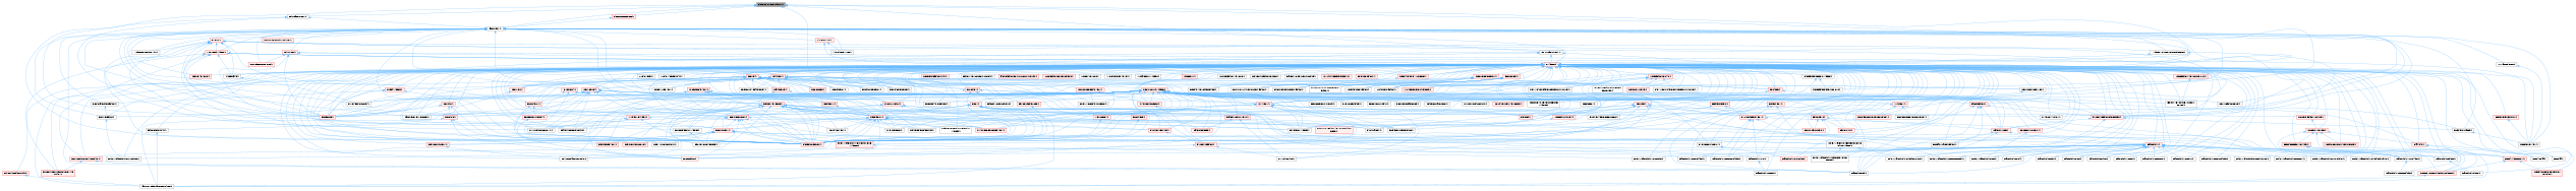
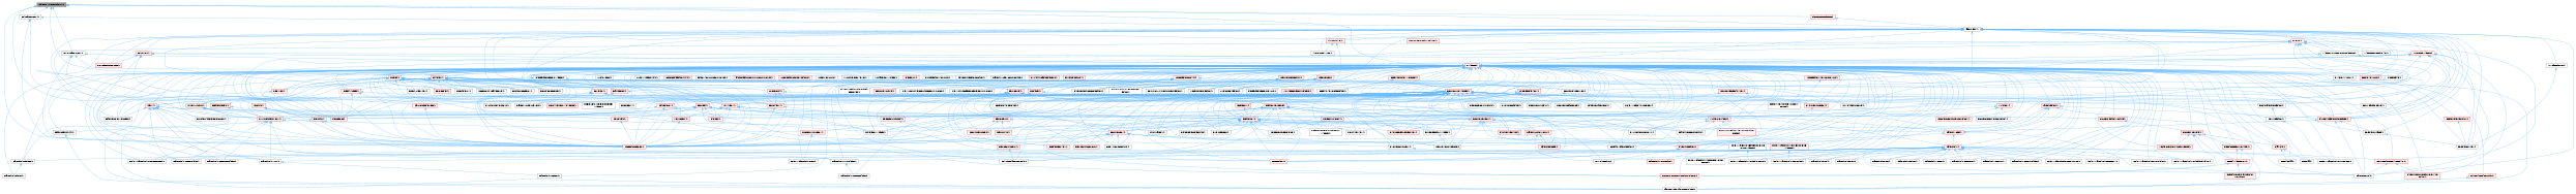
  digraph {
    node [color=grey40 fillcolor=white fontname=Helvetica fontsize=10 shape=box style=filled]
    edge [color=steelblue1 dir=back fontname=Helvetica fontsize=10 labelfontname=Helvetica labelfontsize=10 style=solid]
    n1 [color=gray40 fillcolor=grey60 fontcolor=black height=0.2 label="SlateLayoutTransform.h" width=0.4]
    n2 [height=0.2 label="Geometry.h" width=0.4]
    n3 [color=red fillcolor="#FFF0F0" height=0.2 label="SWidget.h" width=0.4]
    n4 [color=red fillcolor="#FFF0F0" height=0.2 label="SlateSharedPCH.h" width=0.4]
    n5 [color=red fillcolor="#FFF0F0" height=0.2 label="SWindow.h" width=0.4]
    n6 [color=red fillcolor="#FFF0F0" height=0.2 label="SlateCore.h" width=0.4]
    n7 [height=0.2 label="LayoutGeometry.h" width=0.4]
    n8 [height=0.2 label="PaintGeometry.h" width=0.4]
    n9 [color=red fillcolor="#FFF0F0" height=0.2 label="SlateRotatedRect.h" width=0.4]
    n10 [color=red fillcolor="#FFF0F0" height=0.2 label="ArrangedWidget.h" width=0.4]
    n11 [height=0.2 label="SGraphPanel.h" width=0.4]
    n12 [height=0.2 label="SInvalidationPanel.h" width=0.4]
    n13 [height=0.2 label="SDesignerView.h" width=0.4]
    n14 [color=red fillcolor="#FFF0F0" height=0.2 label="BlueprintEditorSharedTab.h" width=0.4]
    n15 [height=0.2 label="SDesignSurface.h" width=0.4]
    n16 [height=0.2 label="SGameLayerManager.h" width=0.4]
    n17 [color=red fillcolor="#FFF0F0" height=0.2 label="STableRow.h" width=0.4]
    n18 [color=red fillcolor="#FFF0F0" height=0.2 label="SScrollBox.h" width=0.4]
    n19 [color=red fillcolor="#FFF0F0" height=0.2 label="STableViewBase.h" width=0.4]
    n20 [height=0.2 label="SVirtualWindow.h" width=0.4]
    n21 [height=0.2 label="SCurveEditor.h" width=0.4]
    n22 [height=0.2 label="SCurveEditorPanel.h" width=0.4]
    n23 [height=0.2 label="SConstraintCanvas.h" width=0.4]
    n24 [height=0.2 label="SColorGradientEditor.h" width=0.4]
    n25 [height=0.2 label="STrackAreaView.h" width=0.4]
    n26 [height=0.2 label="SlateEditableTextLayout.h" width=0.4]
    n27 [color=red fillcolor="#FFF0F0" height=0.2 label="SceneViewport.h" width=0.4]
    n28 [color=red fillcolor="#FFF0F0" height=0.2 label="DrawElementTypes.h" width=0.4]
    n29 [color=red fillcolor="#FFF0F0" height=0.2 label="Events.h" width=0.4]
    n30 [height=0.2 label="WidgetBaseBehavior.h" width=0.4]
    n31 [height=0.2 label="WidgetMouseEventsDelegate.h" width=0.4]
    n32 [height=0.2 label="IUMGDesigner.h" width=0.4]
    n33 [color=red fillcolor="#FFF0F0" height=0.2 label="Overscroll.h" width=0.4]
    n34 [color=red fillcolor="#FFF0F0" height=0.2 label="PaintArgs.h" width=0.4]
    n35 [color=red fillcolor="#FFF0F0" height=0.2 label="SequencerSectionPainter.h" width=0.4]
    n36 [color=red fillcolor="#FFF0F0" height=0.2 label="TimeToPixel.h" width=0.4]
    n37 [height=0.2 label="VirtualTrackArea.h" width=0.4]
    n38 [color=red fillcolor="#FFF0F0" height=0.2 label="BlueprintConnectionDrawing\lPolicy.h" width=0.4]
    n39 [color=red fillcolor="#FFF0F0" height=0.2 label="ConnectionDrawingPolicy.h" width=0.4]
    n40 [height=0.2 label="HittestGrid.h" width=0.4]
    n41 [color=red fillcolor="#FFF0F0" height=0.2 label="SGraphNode.h" width=0.4]
    n42 [height=0.2 label="DataflowGraphEditor.h" width=0.4]
    n43 [color=red fillcolor="#FFF0F0" height=0.2 label="SGraphPin.h" width=0.4]
    n44 [height=0.2 label="SGraphPinBool.h" width=0.4]
    n45 [height=0.2 label="SGraphPinColor.h" width=0.4]
    n46 [height=0.2 label="SGraphPinExec.h" width=0.4]
    n47 [color=red fillcolor="#FFF0F0" height=0.2 label="SGraphPinNameList.h" width=0.4]
    n48 [height=0.2 label="SGraphPinNum.h" width=0.4]
    n49 [height=0.2 label="SGraphPinNumSlider.h" width=0.4]
    n50 [height=0.2 label="SGraphPinObject.h" width=0.4]
    n51 [height=0.2 label="SGraphPinString.h" width=0.4]
    n52 [height=0.2 label="SGraphPinVector.h" width=0.4]
    n53 [height=0.2 label="SGraphPinVector2D.h" width=0.4]
    n54 [height=0.2 label="SGraphPinVector2DSlider.h" width=0.4]
    n55 [height=0.2 label="SGraphPinVector4.h" width=0.4]
    n56 [height=0.2 label="SGraphPinVector4Slider.h" width=0.4]
    n57 [height=0.2 label="SGraphPinVectorSlider.h" width=0.4]
    n58 [height=0.2 label="SRigVMGraphChangePinType.h" width=0.4]
    n59 [height=0.2 label="SRigVMGraphPinCategory.h" width=0.4]
    n60 [height=0.2 label="SRigVMGraphPinCurveFloat.h" width=0.4]
    n61 [height=0.2 label="SRigVMGraphPinEnumPicker.h" width=0.4]
    n62 [height=0.2 label="SRigVMGraphPinNameList.h" width=0.4]
    n63 [height=0.2 label="SRigVMGraphPinQuat.h" width=0.4]
    n64 [height=0.2 label="SRigVMGraphPinUserDataName\lSpace.h" width=0.4]
    n65 [height=0.2 label="SRigVMGraphPinUserDataPath.h" width=0.4]
    n66 [height=0.2 label="SRigVMGraphPinVariableBinding.h" width=0.4]
    n67 [height=0.2 label="SRigVMGraphPinVariableName.h" width=0.4]
    n68 [height=0.2 label="SGraphPinInteger.h" width=0.4]
    n69 [height=0.2 label="SGraphPinIntegerSlider.h" width=0.4]
    n70 [height=0.2 label="SGraphPinClass.h" width=0.4]
    n71 [color=red fillcolor="#FFF0F0" height=0.2 label="AssetEditorToolkit.h" width=0.4]
    n72 [color=red fillcolor="#FFF0F0" height=0.2 label="BlueprintEditor.h" width=0.4]
    n73 [height=0.2 label="SMyBlueprint.h" width=0.4]
    n74 [color=red height=0.2 label="SSCSEditor.h" width=0.4]
    n75 [height=0.2 label="BlueprintEditorSharedTab\lFactories.h" width=0.4]
    n76 [height=0.2 label="FindInGraph.h" width=0.4]
    n77 [color=red fillcolor="#FFF0F0" height=0.2 label="PersonaModule.h" width=0.4]
    n78 [height=0.2 label="RigVMCompilerResultsTabSummoner.h" width=0.4]
    n79 [height=0.2 label="RigVMFindReferencesTabSummoner.h" width=0.4]
    n80 [color=red fillcolor="#FFF0F0" height=0.2 label="AssetEditorViewportLayout.h" width=0.4]
    n81 [height=0.2 label="EditorViewportLayoutFour\lPanes.h" width=0.4]
    n82 [color=red fillcolor="#FFF0F0" height=0.2 label="AssetThumbnail.h" width=0.4]
    n83 [height=0.2 label="SDeleteAssetsDialog.h" width=0.4]
    n84 [height=0.2 label="AudioMeter.h" width=0.4]
    n85 [height=0.2 label="AudioTrackEditor.h" width=0.4]
    n86 [height=0.2 label="AudioWidgetsUtils.h" width=0.4]
    n87 [color=red fillcolor="#FFF0F0" height=0.2 label="BlueprintEditorUtils.h" width=0.4]
    n88 [height=0.2 label="GameModeInfoCustomizer.h" width=0.4]
    n89 [height=0.2 label="BoneSelectionWidget.h" width=0.4]
    n90 [height=0.2 label="SBoneMappingBase.h" width=0.4]
    n91 [height=0.2 label="BrushBuilderDragDropOp.h" width=0.4]
    n92 [color=red fillcolor="#FFF0F0" height=0.2 label="Children.h" width=0.4]
    n93 [color=red fillcolor="#FFF0F0" height=0.2 label="SBox.h" width=0.4]
    n94 [color=red fillcolor="#FFF0F0" height=0.2 label="SComboBox.h" width=0.4]
    n95 [height=0.2 label="SCSVImportOptions.h" width=0.4]
    n96 [height=0.2 label="SNameComboBox.h" width=0.4]
    n97 [height=0.2 label="SRigVMGraphPinEditableName\lValueWidget.h" width=0.4]
    n98 [color=red fillcolor="#FFF0F0" height=0.2 label="SRigVMGraphPinNameListValue\lWidget.h" width=0.4]
    n99 [color=red fillcolor="#FFF0F0" height=0.2 label="STableTreeView.h" width=0.4]
    n100 [color=red fillcolor="#FFF0F0" height=0.2 label="STextComboBox.h" width=0.4]
    n101 [height=0.2 label="SFixupSelfContextDlg.h" width=0.4]
    n102 [color=red fillcolor="#FFF0F0" height=0.2 label="STextComboPopup.h" width=0.4]
    n103 [color=red fillcolor="#FFF0F0" height=0.2 label="FindInBlueprints.h" width=0.4]
    n104 [height=0.2 label="ReferenceSectionSelection\lWidget.h" width=0.4]
    n105 [height=0.2 label="SFilterableObjectList.h" width=0.4]
    n106 [color=red fillcolor="#FFF0F0" height=0.2 label="SGraphActionMenu.h" width=0.4]
    n107 [color=red fillcolor="#FFF0F0" height=0.2 label="SGraphPalette.h" width=0.4]
    n108 [height=0.2 label="SKeySelector.h" width=0.4]
    n109 [color=red fillcolor="#FFF0F0" height=0.2 label="SKismetDebugTreeView.h" width=0.4]
    n110 [height=0.2 label="SOutlinerView.h" width=0.4]
    n111 [height=0.2 label="SSkeletonWidget.h" width=0.4]
    n112 [color=red fillcolor="#FFF0F0" height=0.2 label="SBoxPanel.h" width=0.4]
    n113 [color=red fillcolor="#FFF0F0" height=0.2 label="DiffUtils.h" width=0.4]
    n114 [height=0.2 label="DetailsDiff.h" width=0.4]
    n115 [height=0.2 label="SCSDiff.h" width=0.4]
    n116 [color=red fillcolor="#FFF0F0" height=0.2 label="PropertyCustomizationHelpers.h" width=0.4]
    n117 [color=red fillcolor="#FFF0F0" height=0.2 label="SBreadcrumbTrail.h" width=0.4]
    n118 [color=red fillcolor="#FFF0F0" height=0.2 label="SComboButton.h" width=0.4]
    n119 [height=0.2 label="SGridLineSpacingList.h" width=0.4]
    n120 [height=0.2 label="SNumericDropDown.h" width=0.4]
    n121 [color=red fillcolor="#FFF0F0" height=0.2 label="SPopUpErrorText.h" width=0.4]
    n122 [color=red fillcolor="#FFF0F0" height=0.2 label="SNumericEntryBox.h" width=0.4]
    n123 [color=red fillcolor="#FFF0F0" height=0.2 label="SRotatorInputBox.h" width=0.4]
    n124 [color=red fillcolor="#FFF0F0" height=0.2 label="Dialogs.h" width=0.4]
    n125 [color=red fillcolor="#FFF0F0" height=0.2 label="MenuStack.h" width=0.4]
    n126 [color=red fillcolor="#FFF0F0" height=0.2 label="PropertyEditorModule.h" width=0.4]
    n127 [color=red fillcolor="#FFF0F0" height=0.2 label="PropertyHandle.h" width=0.4]
    n128 [color=red fillcolor="#FFF0F0" height=0.2 label="DetailCategoryBuilder.h" width=0.4]
    n129 [color=red fillcolor="#FFF0F0" height=0.2 label="DetailWidgetRow.h" width=0.4]
    n130 [color=red fillcolor="#FFF0F0" height=0.2 label="IDetailPropertyExtension\lHandler.h" width=0.4]
    n131 [color=red fillcolor="#FFF0F0" height=0.2 label="MediaIOCustomizationBase.h" width=0.4]
    n132 [color=red fillcolor="#FFF0F0" height=0.2 label="SCanvas.h" width=0.4]
    n133 [color=red fillcolor="#FFF0F0" height=0.2 label="SCompoundWidget.h" width=0.4]
    n134 [height=0.2 label="DebuggerCommands.h" width=0.4]
    n135 [color=red fillcolor="#FFF0F0" height=0.2 label="GraphEditor.h" width=0.4]
    n136 [color=red fillcolor="#FFF0F0" height=0.2 label="MultiBox.h" width=0.4]
    n137 [color=red fillcolor="#FFF0F0" height=0.2 label="MultiBoxBuilder.h" width=0.4]
    n138 [color=red fillcolor="#FFF0F0" height=0.2 label="SCommonEditorViewportToolbar\lBase.h" width=0.4]
    n139 [color=red fillcolor="#FFF0F0" height=0.2 label="SToolBarComboButtonBlock.h" width=0.4]
    n140 [height=0.2 label="SToolBarStackButtonBlock.h" width=0.4]
    n141 [height=0.2 label="SAdvancedFilter.h" width=0.4]
    n142 [height=0.2 label="SBackgroundBlur.h" width=0.4]
    n143 [color=red fillcolor="#FFF0F0" height=0.2 label="SBorder.h" width=0.4]
    n144 [color=red fillcolor="#FFF0F0" height=0.2 label="SDockTab.h" width=0.4]
    n145 [color=red fillcolor="#FFF0F0" height=0.2 label="SErrorText.h" width=0.4]
    n146 [color=red fillcolor="#FFF0F0" height=0.2 label="SErrorHint.h" width=0.4]
    n147 [color=red fillcolor="#FFF0F0" height=0.2 label="SCheckBox.h" width=0.4]
    n148 [height=0.2 label="SContentReference.h" width=0.4]
    n149 [color=red fillcolor="#FFF0F0" height=0.2 label="SExpandableArea.h" width=0.4]
    n150 [height=0.2 label="SFilterConfigurator.h" width=0.4]
    n151 [color=red fillcolor="#FFF0F0" height=0.2 label="SKismetInspector.h" width=0.4]
    n152 [height=0.2 label="SMotionTrailOptions.h" width=0.4]
    n153 [color=red fillcolor="#FFF0F0" height=0.2 label="SOutlinerItemViewBase.h" width=0.4]
    n154 [height=0.2 label="SPerQualityLevelProperties\lWidget.h" width=0.4]
    n155 [height=0.2 label="SRigVMDetailsInspector.h" width=0.4]
    n156 [height=0.2 label="SScalabilitySettings.h" width=0.4]
    n157 [height=0.2 label="SScaleBox.h" width=0.4]
    n158 [color=red fillcolor="#FFF0F0" height=0.2 label="SToolTip.h" width=0.4]
    n159 [height=0.2 label="EditorClassUtils.h" width=0.4]
    n160 [color=red fillcolor="#FFF0F0" height=0.2 label="SDPIScaler.h" width=0.4]
    n161 [color=red fillcolor="#FFF0F0" height=0.2 label="SGridPanel.h" width=0.4]
    n162 [color=red fillcolor="#FFF0F0" height=0.2 label="SLeafWidget.h" width=0.4]
    n163 [color=red fillcolor="#FFF0F0" height=0.2 label="SMenuAnchor.h" width=0.4]
    n164 [color=red fillcolor="#FFF0F0" height=0.2 label="SOverlay.h" width=0.4]
    n165 [height=0.2 label="SGraphNodeK2Event.h" width=0.4]
    n166 [height=0.2 label="SRadialBox.h" width=0.4]
    n167 [height=0.2 label="SResponsiveGridPanel.h" width=0.4]
    n168 [height=0.2 label="SScissorRectBox.h" width=0.4]
    n169 [color=red fillcolor="#FFF0F0" height=0.2 label="SSplitter.h" width=0.4]
    n170 [height=0.2 label="STooltipPresenter.h" width=0.4]
    n171 [height=0.2 label="CinematicShotTrackEditor.h" width=0.4]
    n172 [height=0.2 label="CommonAnimationTrackEditor.h" width=0.4]
    n173 [height=0.2 label="CustomPrimitiveDataTrack\lEditor.h" width=0.4]
    n174 [color=red fillcolor="#FFF0F0" height=0.2 label="DataTableEditorUtils.h" width=0.4]
    n175 [color=red fillcolor="#FFF0F0" height=0.2 label="DesignerExtension.h" width=0.4]
    n176 [color=red fillcolor="#FFF0F0" height=0.2 label="DetailsDisplayManager.h" width=0.4]
    n177 [height=0.2 label="DetailsViewObjectFilter.h" width=0.4]
    n178 [height=0.2 label="EditorViewportCommands.h" width=0.4]
    n179 [color=red fillcolor="#FFF0F0" height=0.2 label="GlobalEditorCommonCommands.h" width=0.4]
    n180 [color=red fillcolor="#FFF0F0" height=0.2 label="IActorEditorContextClient.h" width=0.4]
    n181 [height=0.2 label="IAssetViewport.h" width=0.4]
    n182 [height=0.2 label="IMorphTargetViewer.h" width=0.4]
    n183 [height=0.2 label="INotificationWidget.h" width=0.4]
    n184 [color=red fillcolor="#FFF0F0" height=0.2 label="ISequencer.h" width=0.4]
    n185 [height=0.2 label="MaterialTrackEditor.h" width=0.4]
    n186 [color=red fillcolor="#FFF0F0" height=0.2 label="MovieSceneToolHelpers.h" width=0.4]
    n187 [color=red fillcolor="#FFF0F0" height=0.2 label="ISequencerSection.h" width=0.4]
    n188 [height=0.2 label="ISlateEditableTextWidget.h" width=0.4]
    n189 [color=red fillcolor="#FFF0F0" height=0.2 label="SEditableText.h" width=0.4]
    n190 [color=red fillcolor="#FFF0F0" height=0.2 label="ISlateRun.h" width=0.4]
    n191 [color=red fillcolor="#FFF0F0" height=0.2 label="IStructureDetailsView.h" width=0.4]
    n192 [color=red fillcolor="#FFF0F0" height=0.2 label="ITableRow.h" width=0.4]
    n193 [color=red fillcolor="#FFF0F0" height=0.2 label="IToolTip.h" width=0.4]
    n194 [color=red fillcolor="#FFF0F0" height=0.2 label="ITypedTableView.h" width=0.4]
    n195 [height=0.2 label="SAssetEditorViewport.h" width=0.4]
    n196 [height=0.2 label="SBlueprintEditorToolbar.h" width=0.4]
    n197 [height=0.2 label="SGraphNodeK2Composite.h" width=0.4]
    n198 [color=red fillcolor="#FFF0F0" height=0.2 label="SMultiLineEditableText.h" width=0.4]
    n199 [color=red fillcolor="#FFF0F0" height=0.2 label="SPanel.h" width=0.4]
    n200 [color=red fillcolor="#FFF0F0" height=0.2 label="SRichTextBlock.h" width=0.4]
    n1 -> n2
    n1 -> n3
    n1 -> n4
    n1 -> n5
    n1 -> n6
    n1 -> n7
    n1 -> n8
    n1 -> n9
    n2 -> n3
    n2 -> n4
    n2 -> n5
    n2 -> n6
    n2 -> n10
    n2 -> n11
    n2 -> n12
    n2 -> n13
    n2 -> n14
    n2 -> n15
    n2 -> n16
    n2 -> n17
    n2 -> n18
    n2 -> n19
    n2 -> n20
    n2 -> n21
    n2 -> n22
    n2 -> n23
    n2 -> n24
    n2 -> n25
    n2 -> n26
    n2 -> n27
    n2 -> n28
    n2 -> n29
    n2 -> n30
    n2 -> n31
    n2 -> n32
    n2 -> n33
    n2 -> n34
    n2 -> n35
    n2 -> n36
    n2 -> n37
    n3 -> n4
    n3 -> n5
    n3 -> n6
    n3 -> n11
    n3 -> n12
    n3 -> n13
    n3 -> n14
    n3 -> n16
    n3 -> n17
    n3 -> n18
    n3 -> n20
    n3 -> n21
    n3 -> n23
    n3 -> n26
    n3 -> n27
    n3 -> n38
    n3 -> n39
    n3 -> n40
    n3 -> n41
    n3 -> n42
    n3 -> n43
    n3 -> n44
    n3 -> n45
    n3 -> n46
    n3 -> n47
    n3 -> n48
    n3 -> n49
    n3 -> n50
    n3 -> n51
    n3 -> n52
    n3 -> n53
    n3 -> n54
    n3 -> n55
    n3 -> n56
    n3 -> n57
    n3 -> n58
    n3 -> n59
    n3 -> n60
    n3 -> n61
    n3 -> n62
    n3 -> n63
    n3 -> n64
    n3 -> n65
    n3 -> n66
    n3 -> n67
    n3 -> n68
    n3 -> n69
    n3 -> n70
    n3 -> n71
    n3 -> n72
    n3 -> n73
    n3 -> n74
    n3 -> n75
    n3 -> n76
    n3 -> n77
    n3 -> n78
    n3 -> n79
    n3 -> n80
    n3 -> n81
    n3 -> n82
    n3 -> n83
    n3 -> n84
    n3 -> n85
    n3 -> n86
    n3 -> n87
    n3 -> n88
    n3 -> n89
    n3 -> n90
    n3 -> n91
    n3 -> n92
    n3 -> n93
    n3 -> n94
    n3 -> n95
    n3 -> n96
    n3 -> n97
    n3 -> n98
    n3 -> n99
    n3 -> n100
    n3 -> n101
    n3 -> n102
    n3 -> n103
    n3 -> n104
    n3 -> n105
    n3 -> n106
    n3 -> n107
    n3 -> n108
    n3 -> n109
    n3 -> n110
    n3 -> n111
    n3 -> n112
    n3 -> n113
    n3 -> n114
    n3 -> n115
    n3 -> n116
    n3 -> n117
    n3 -> n118
    n3 -> n119
    n3 -> n120
    n3 -> n121
    n3 -> n122
    n3 -> n123
    n3 -> n124
    n3 -> n125
    n3 -> n126
    n3 -> n127
    n3 -> n128
    n3 -> n129
    n3 -> n130
    n3 -> n131
    n3 -> n132
    n3 -> n133
    n3 -> n134
    n3 -> n135
    n3 -> n136
    n3 -> n137
    n3 -> n138
    n3 -> n139
    n3 -> n140
    n3 -> n141
    n3 -> n142
    n3 -> n143
    n3 -> n144
    n3 -> n145
    n3 -> n146
    n3 -> n147
    n3 -> n148
    n3 -> n149
    n3 -> n150
    n3 -> n151
    n3 -> n152
    n3 -> n153
    n3 -> n154
    n3 -> n155
    n3 -> n156
    n3 -> n157
    n3 -> n158
    n3 -> n159
    n3 -> n160
    n3 -> n161
    n3 -> n162
    n3 -> n163
    n3 -> n164
    n3 -> n165
    n3 -> n166
    n3 -> n167
    n3 -> n168
    n3 -> n169
    n3 -> n170
    n3 -> n171
    n3 -> n172
    n3 -> n173
    n3 -> n174
    n3 -> n175
    n3 -> n176
    n3 -> n177
    n3 -> n178
    n3 -> n179
    n3 -> n180
    n3 -> n181
    n3 -> n182
    n3 -> n183
    n3 -> n184
    n3 -> n185
    n3 -> n186
    n3 -> n187
    n3 -> n188
    n3 -> n189
    n3 -> n190
    n3 -> n191
    n3 -> n192
    n3 -> n193
    n3 -> n194
    n3 -> n195
    n3 -> n196
    n3 -> n197
    n3 -> n198
    n3 -> n199
    n3 -> n200
    n5 -> n4
    n5 -> n6
-   n5 -> n20
    n5 -> n72
    n5 -> n111
    n5 -> n124
    n5 -> n125
    n5 -> n126
    n7 -> n3
    n7 -> n4
    n7 -> n6
    n7 -> n169
    n8 -> n2
    n8 -> n4
    n8 -> n6
    n9 -> n2
    n10 -> n3
    n10 -> n4
    n10 -> n6
    n10 -> n13
    n10 -> n14
    n10 -> n38
    n10 -> n39
    n10 -> n40
    n14 -> n11
    n14 -> n15
    n14 -> n41
    n15 -> n13
    n17 -> n4
    n17 -> n74
    n17 -> n76
    n17 -> n83
    n17 -> n89
    n17 -> n90
    n17 -> n94
    n17 -> n101
    n17 -> n103
    n17 -> n104
    n17 -> n105
+   n17 -> n106
    n17 -> n108
    n17 -> n109
    n17 -> n110
    n17 -> n111
    n18 -> n4
    n18 -> n117
    n19 -> n4
    n19 -> n17
    n19 -> n74
    n19 -> n76
    n19 -> n83
    n19 -> n89
    n19 -> n90
    n19 -> n94
    n19 -> n99
    n19 -> n101
    n19 -> n103
    n19 -> n104
    n19 -> n105
    n19 -> n106
    n19 -> n108
    n19 -> n109
    n19 -> n110
    n19 -> n111
    n21 -> n60
    n23 -> n42
    n24 -> n21
    n29 -> n4
    n29 -> n6
    n29 -> n10
    n29 -> n11
    n29 -> n17
    n29 -> n30
    n29 -> n31
    n29 -> n40
    n29 -> n94
    n29 -> n119
    n29 -> n120
    n29 -> n122
    n31 -> n3
    n31 -> n14
    n32 -> n13
    n33 -> n4
    n33 -> n18
    n33 -> n19
    n34 -> n3
    n34 -> n4
    n34 -> n6
    n34 -> n14
    n34 -> n28
    n36 -> n37
    n36 -> n85
    n39 -> n11
    n39 -> n38
    n40 -> n12
    n41 -> n11
    n41 -> n42
    n41 -> n43
    n43 -> n11
    n43 -> n39
    n43 -> n44
    n43 -> n45
    n43 -> n46
    n43 -> n47
    n43 -> n48
    n43 -> n49
    n43 -> n50
    n43 -> n51
    n43 -> n52
    n43 -> n53
    n43 -> n54
    n43 -> n55
    n43 -> n56
    n43 -> n57
    n43 -> n58
    n43 -> n59
    n43 -> n60
    n43 -> n61
    n43 -> n62
    n43 -> n63
    n43 -> n64
    n43 -> n65
    n43 -> n66
    n43 -> n67
    n48 -> n68
    n49 -> n69
    n50 -> n70
    n71 -> n72
    n71 -> n75
    n71 -> n76
    n71 -> n77
    n71 -> n78
    n71 -> n79
    n72 -> n73
    n72 -> n74
    n80 -> n81
    n82 -> n83
    n87 -> n88
    n89 -> n90
    n92 -> n4
    n92 -> n6
    n92 -> n12
    n92 -> n14
    n92 -> n18
    n92 -> n23
    n92 -> n25
    n92 -> n93
    n92 -> n112
    n92 -> n116
    n92 -> n132
    n92 -> n133
    n92 -> n160
    n92 -> n161
    n92 -> n162
    n92 -> n163
    n92 -> n164
    n92 -> n166
    n92 -> n167
    n92 -> n168
    n92 -> n169
    n92 -> n170
    n93 -> n4
    n93 -> n16
    n93 -> n17
    n93 -> n48
    n93 -> n49
    n93 -> n54
    n93 -> n57
    n93 -> n88
    n93 -> n91
    n93 -> n94
    n94 -> n4
    n94 -> n95
    n94 -> n96
    n94 -> n97
    n94 -> n98
    n94 -> n99
    n94 -> n100
    n94 -> n102
    n96 -> n47
    n97 -> n64
    n97 -> n67
    n98 -> n62
    n100 -> n101
    n103 -> n72
    n106 -> n73
    n106 -> n107
    n112 -> n4
    n112 -> n5
    n112 -> n6
    n112 -> n17
    n112 -> n18
    n112 -> n19
    n112 -> n74
    n112 -> n88
    n112 -> n111
    n112 -> n113
    n112 -> n117
    n112 -> n118
    n112 -> n119
    n112 -> n120
    n112 -> n122
    n113 -> n114
    n113 -> n115
    n116 -> n88
    n117 -> n99
    n118 -> n4
    n118 -> n90
    n118 -> n94
    n118 -> n97
    n118 -> n98
    n118 -> n119
    n118 -> n120
    n118 -> n121
    n122 -> n48
    n122 -> n49
    n122 -> n54
    n122 -> n57
    n122 -> n123
    n123 -> n63
    n125 -> n4
    n126 -> n127
    n127 -> n113
    n127 -> n116
    n127 -> n128
    n127 -> n129
    n127 -> n131
    n128 -> n88
    n128 -> n129
    n129 -> n116
    n129 -> n130
    n132 -> n16
    n133 -> n4
    n133 -> n5
    n133 -> n6
    n133 -> n12
    n133 -> n15
    n133 -> n16
    n133 -> n18
    n133 -> n19
    n133 -> n21
    n133 -> n22
    n133 -> n41
    n133 -> n73
    n133 -> n74
    n133 -> n76
    n133 -> n83
    n133 -> n89
    n133 -> n90
    n133 -> n95
    n133 -> n96
    n133 -> n99
    n133 -> n100
    n133 -> n101
    n133 -> n102
    n133 -> n103
    n133 -> n104
    n133 -> n105
    n133 -> n106
    n133 -> n107
    n133 -> n108
    n133 -> n109
    n133 -> n111
    n133 -> n116
    n133 -> n117
    n133 -> n119
    n133 -> n120
    n133 -> n122
    n133 -> n123
    n133 -> n124
    n133 -> n134
    n133 -> n135
    n133 -> n136
    n133 -> n141
    n133 -> n142
    n133 -> n143
    n133 -> n146
    n133 -> n147
    n133 -> n148
    n133 -> n149
    n133 -> n150
    n133 -> n151
    n133 -> n152
    n133 -> n153
    n133 -> n154
    n133 -> n155
    n133 -> n156
    n133 -> n157
    n133 -> n158
    n135 -> n11
    n135 -> n14
    n135 -> n41
    n135 -> n42
    n135 -> n72
    n136 -> n137
    n136 -> n139
    n136 -> n140
    n137 -> n4
    n137 -> n119
    n137 -> n120
    n137 -> n138
    n143 -> n4
    n143 -> n17
    n143 -> n43
    n143 -> n91
    n143 -> n111
    n143 -> n122
    n143 -> n124
    n143 -> n144
    n143 -> n145
    n144 -> n4
    n145 -> n4
    n145 -> n41
    n145 -> n121
    n145 -> n146
    n147 -> n4
    n147 -> n42
    n147 -> n122
    n149 -> n4
    n151 -> n72
    n158 -> n4
    n158 -> n74
    n158 -> n159
    n159 -> n88
    n161 -> n4
    n161 -> n156
    n162 -> n4
    n162 -> n6
    n162 -> n24
    n163 -> n4
    n163 -> n50
    n163 -> n65
    n163 -> n117
    n163 -> n118
    n164 -> n4
    n164 -> n5
    n164 -> n6
    n164 -> n41
    n164 -> n165
    n169 -> n4
    n169 -> n81
    n175 -> n13
    n176 -> n177
    n184 -> n85
    n184 -> n171
    n184 -> n172
    n184 -> n173
    n184 -> n185
    n184 -> n186
    n187 -> n85
    n187 -> n171
    n187 -> n172
    n187 -> n173
    n187 -> n185
    n188 -> n26
    n188 -> n189
    n189 -> n4
    n189 -> n122
    n191 -> n151
    n191 -> n155
    n192 -> n17
    n193 -> n4
    n193 -> n6
    n193 -> n158
    n194 -> n4
    n194 -> n17
    n194 -> n19
    n194 -> n74
    n194 -> n109
    n194 -> n192
    n199 -> n4
    n199 -> n6
    n199 -> n14
    n199 -> n18
    n199 -> n23
    n199 -> n25
    n199 -> n93
    n199 -> n112
    n199 -> n132
    n199 -> n160
    n199 -> n161
    n199 -> n163
    n199 -> n164
    n199 -> n166
    n199 -> n167
    n199 -> n168
    n199 -> n169
    n199 -> n170
  }
